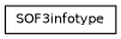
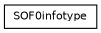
  digraph {
    rankdir=LR
-   n1 [color=black fillcolor=white fontname=Helvetica fontsize=10 height=0.2 label=SOF3infotype shape=record style=filled width=0.4]
+   n1 [color=black fillcolor=white fontname=Helvetica fontsize=10 height=0.2 label=SOF0infotype shape=record style=filled width=0.4]
  }
